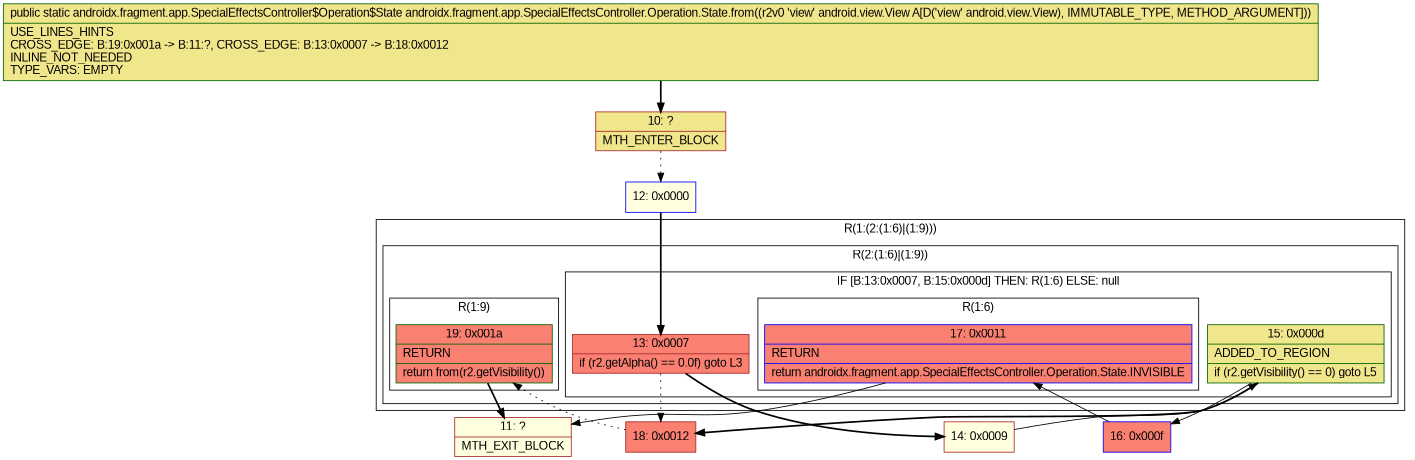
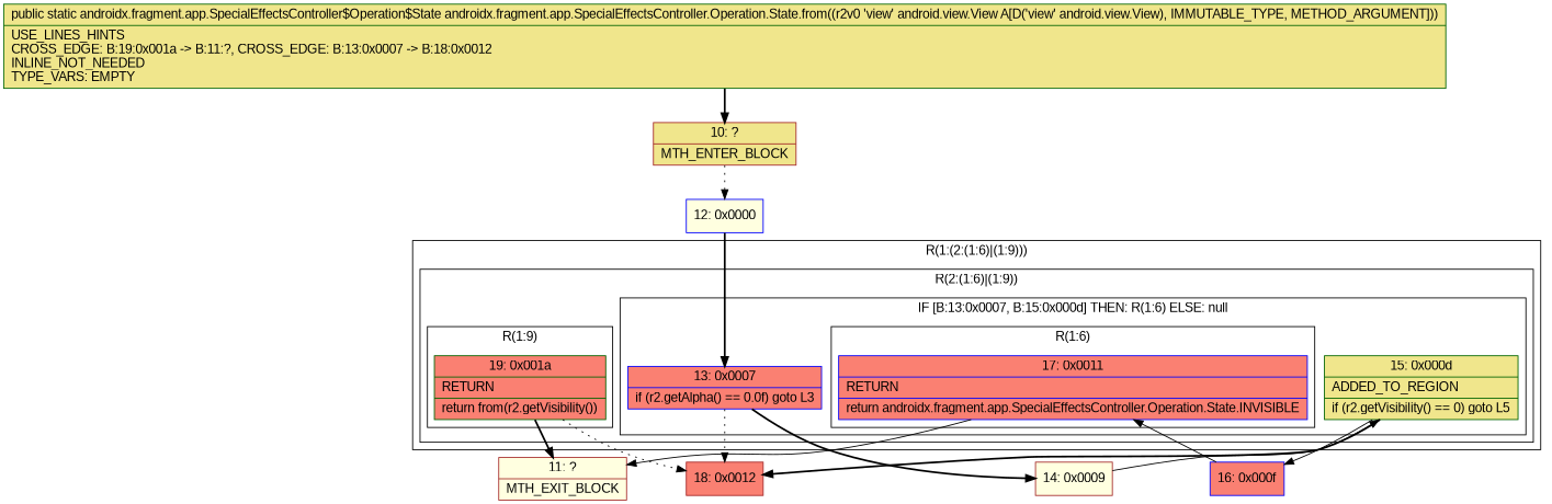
  digraph {
    fontname="Liberation Sans"
    node [color=brown fillcolor=salmon fontname="Liberation Sans" shape=record style=filled]
    edge [fontname="Liberation Sans" style=bold]
    n1 [color=blue label="{17\:\ 0x0011|RETURN\l|return androidx.fragment.app.SpecialEffectsController.Operation.State.INVISIBLE\l}"]
-   n2 [label="{13\:\ 0x0007|if (r2.getAlpha() == 0.0f) goto L3\l}"]
+   n2 [color=blue label="{13\:\ 0x0007|if (r2.getAlpha() == 0.0f) goto L3\l}"]
    n3 [color=darkgreen fillcolor=khaki label="{15\:\ 0x000d|ADDED_TO_REGION\l|if (r2.getVisibility() == 0) goto L5\l}"]
    n4 [color=darkgreen label="{19\:\ 0x001a|RETURN\l|return from(r2.getVisibility())\l}"]
    n5 [fillcolor=lightyellow label="{11\:\ ?|MTH_EXIT_BLOCK\l}"]
    n6 [fillcolor=lightyellow label="{14\:\ 0x0009}"]
    n7 [label="{18\:\ 0x0012}"]
    n8 [color=blue label="{16\:\ 0x000f}"]
    n9 [fillcolor=khaki label="{10\:\ ?|MTH_ENTER_BLOCK\l}"]
    n10 [color=blue fillcolor=lightyellow label="{12\:\ 0x0000}"]
    n11 [color=darkgreen fillcolor=khaki label="{public static androidx.fragment.app.SpecialEffectsController$Operation$State androidx.fragment.app.SpecialEffectsController.Operation.State.from((r2v0 'view' android.view.View A[D('view' android.view.View), IMMUTABLE_TYPE, METHOD_ARGUMENT]))  | USE_LINES_HINTS\lCROSS_EDGE: B:19:0x001a \-\> B:11:?, CROSS_EDGE: B:13:0x0007 \-\> B:18:0x0012\lINLINE_NOT_NEEDED\lTYPE_VARS: EMPTY\l}"]
    subgraph cluster_1 {
      label="R(1:(2:(1:6)|(1:9)))"
      subgraph cluster_2 {
        label="R(2:(1:6)|(1:9))"
        subgraph cluster_3 {
          label="IF [B:13:0x0007, B:15:0x000d] THEN: R(1:6) ELSE: null"
          n2
          n3
          subgraph cluster_4 {
            label="R(1:6)"
            n1
          }
        }
        subgraph cluster_5 {
          label="R(1:9)"
          n4
        }
      }
    }
    n1 -> n5 [style=solid]
    n2 -> n6
    n2 -> n7 [style=dotted]
    n3 -> n7
    n3 -> n8 [style=solid]
    n4 -> n5
    n6 -> n3 [style=solid]
-   n7 -> n4 [style=dotted]
+   n4 -> n7 [style=dotted]
    n8 -> n1 [style=solid]
    n9 -> n10 [style=dotted]
    n10 -> n2
    n11 -> n9
  }
